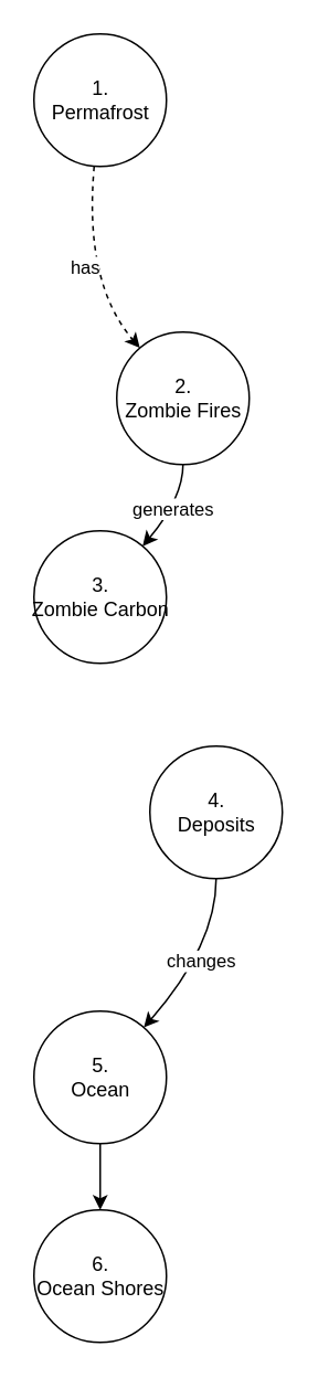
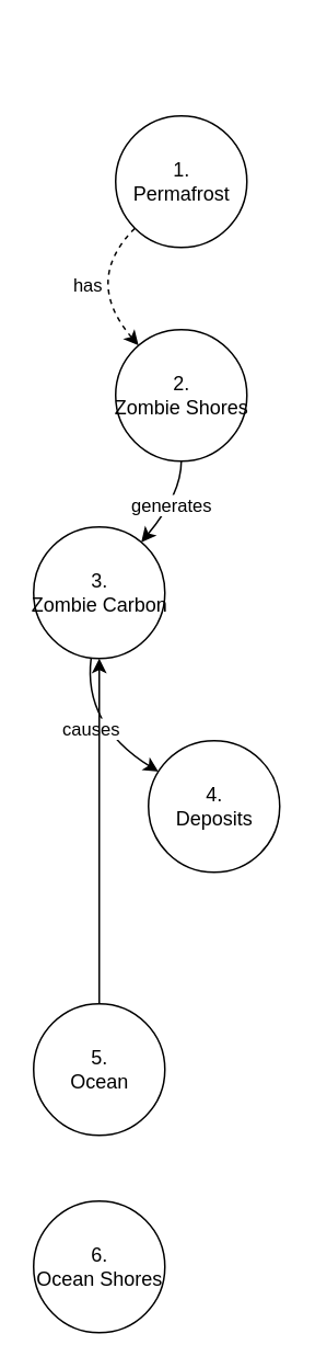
  <mxCell id="0" />
  <mxCell id="1" parent="0" />
- <mxCell id="2" value="1.&lt;br&gt;Permafrost" style="shape=ellipse;html=1;dashed=0;whitespace=wrap;aspect=fixed;perimeter=ellipsePerimeter;" parent="1" vertex="1"><mxGeometry x="20" y="20" width="80" height="80" as="geometry" /></mxCell>
- <mxCell id="3" value="2.&lt;br&gt;Zombie Fires" style="shape=ellipse;html=1;dashed=0;whitespace=wrap;aspect=fixed;perimeter=ellipsePerimeter;" parent="1" vertex="1"><mxGeometry x="70" y="200" width="80" height="80" as="geometry" /></mxCell>
+ <mxCell id="2" value="1.&lt;br&gt;Permafrost" style="shape=ellipse;html=1;dashed=0;whitespace=wrap;aspect=fixed;perimeter=ellipsePerimeter;" parent="1" vertex="1"><mxGeometry x="70" y="70" width="80" height="80" as="geometry" /></mxCell>
+ <mxCell id="3" value="2.&lt;br&gt;Zombie Shores" style="shape=ellipse;html=1;dashed=0;whitespace=wrap;aspect=fixed;perimeter=ellipsePerimeter;" parent="1" vertex="1"><mxGeometry x="70" y="200" width="80" height="80" as="geometry" /></mxCell>
  <mxCell id="4" value="has" style="endArrow=classic;html=1;curved=1;dashed=1;" parent="1" source="2" target="3" edge="1"><mxGeometry width="50" height="50" relative="1" as="geometry"><mxPoint x="170" y="290" as="sourcePoint" /><mxPoint x="220" y="240" as="targetPoint" /><Array as="points"><mxPoint x="50" y="170" /></Array></mxGeometry></mxCell>
  <mxCell id="5" value="3.&lt;br&gt;Zombie Carbon" style="shape=ellipse;html=1;dashed=0;whitespace=wrap;aspect=fixed;perimeter=ellipsePerimeter;" parent="1" vertex="1"><mxGeometry x="20" y="320" width="80" height="80" as="geometry" /></mxCell>
  <mxCell id="6" value="4.&lt;br&gt;Deposits" style="shape=ellipse;html=1;dashed=0;whitespace=wrap;aspect=fixed;perimeter=ellipsePerimeter;" parent="1" vertex="1"><mxGeometry x="90" y="450" width="80" height="80" as="geometry" /></mxCell>
  <mxCell id="7" value="5.&lt;br&gt;Ocean" style="shape=ellipse;html=1;dashed=0;whitespace=wrap;aspect=fixed;perimeter=ellipsePerimeter;" parent="1" vertex="1"><mxGeometry x="20" y="610" width="80" height="80" as="geometry" /></mxCell>
  <mxCell id="8" value="generates" style="endArrow=classic;html=1;curved=1;" parent="1" source="3" target="5" edge="1"><mxGeometry width="50" height="50" relative="1" as="geometry"><mxPoint x="310" y="410" as="sourcePoint" /><mxPoint x="360" y="360" as="targetPoint" /><Array as="points"><mxPoint x="110" y="300" /></Array></mxGeometry></mxCell>
- <mxCell id="10" value="changes" style="endArrow=classic;html=1;curved=1;" parent="1" source="6" target="7" edge="1"><mxGeometry width="50" height="50" relative="1" as="geometry"><mxPoint x="540" y="510" as="sourcePoint" /><mxPoint x="590" y="460" as="targetPoint" /><Array as="points"><mxPoint x="130" y="570" /></Array></mxGeometry></mxCell>
+ <mxCell id="9" value="causes" style="endArrow=classic;html=1;curved=1;" parent="1" source="5" target="6" edge="1"><mxGeometry width="50" height="50" relative="1" as="geometry"><mxPoint x="420" y="340" as="sourcePoint" /><mxPoint x="470" y="290" as="targetPoint" /><Array as="points"><mxPoint x="50" y="440" /></Array></mxGeometry></mxCell>
  <mxCell id="11" value="6.&lt;br&gt;Ocean Shores" style="shape=ellipse;html=1;dashed=0;whitespace=wrap;aspect=fixed;perimeter=ellipsePerimeter;" parent="1" vertex="1"><mxGeometry x="20" y="730" width="80" height="80" as="geometry" /></mxCell>
- <mxCell id="12" value="" style="endArrow=classic;html=1;" parent="1" source="7" target="11" edge="1"><mxGeometry width="50" height="50" relative="1" as="geometry"><mxPoint x="280" y="400" as="sourcePoint" /><mxPoint x="330" y="350" as="targetPoint" /></mxGeometry></mxCell>
+ <mxCell id="12" value="" style="endArrow=classic;html=1;" parent="1" source="7" target="5" edge="1"><mxGeometry width="50" height="50" relative="1" as="geometry"><mxPoint x="280" y="400" as="sourcePoint" /><mxPoint x="330" y="350" as="targetPoint" /></mxGeometry></mxCell>
